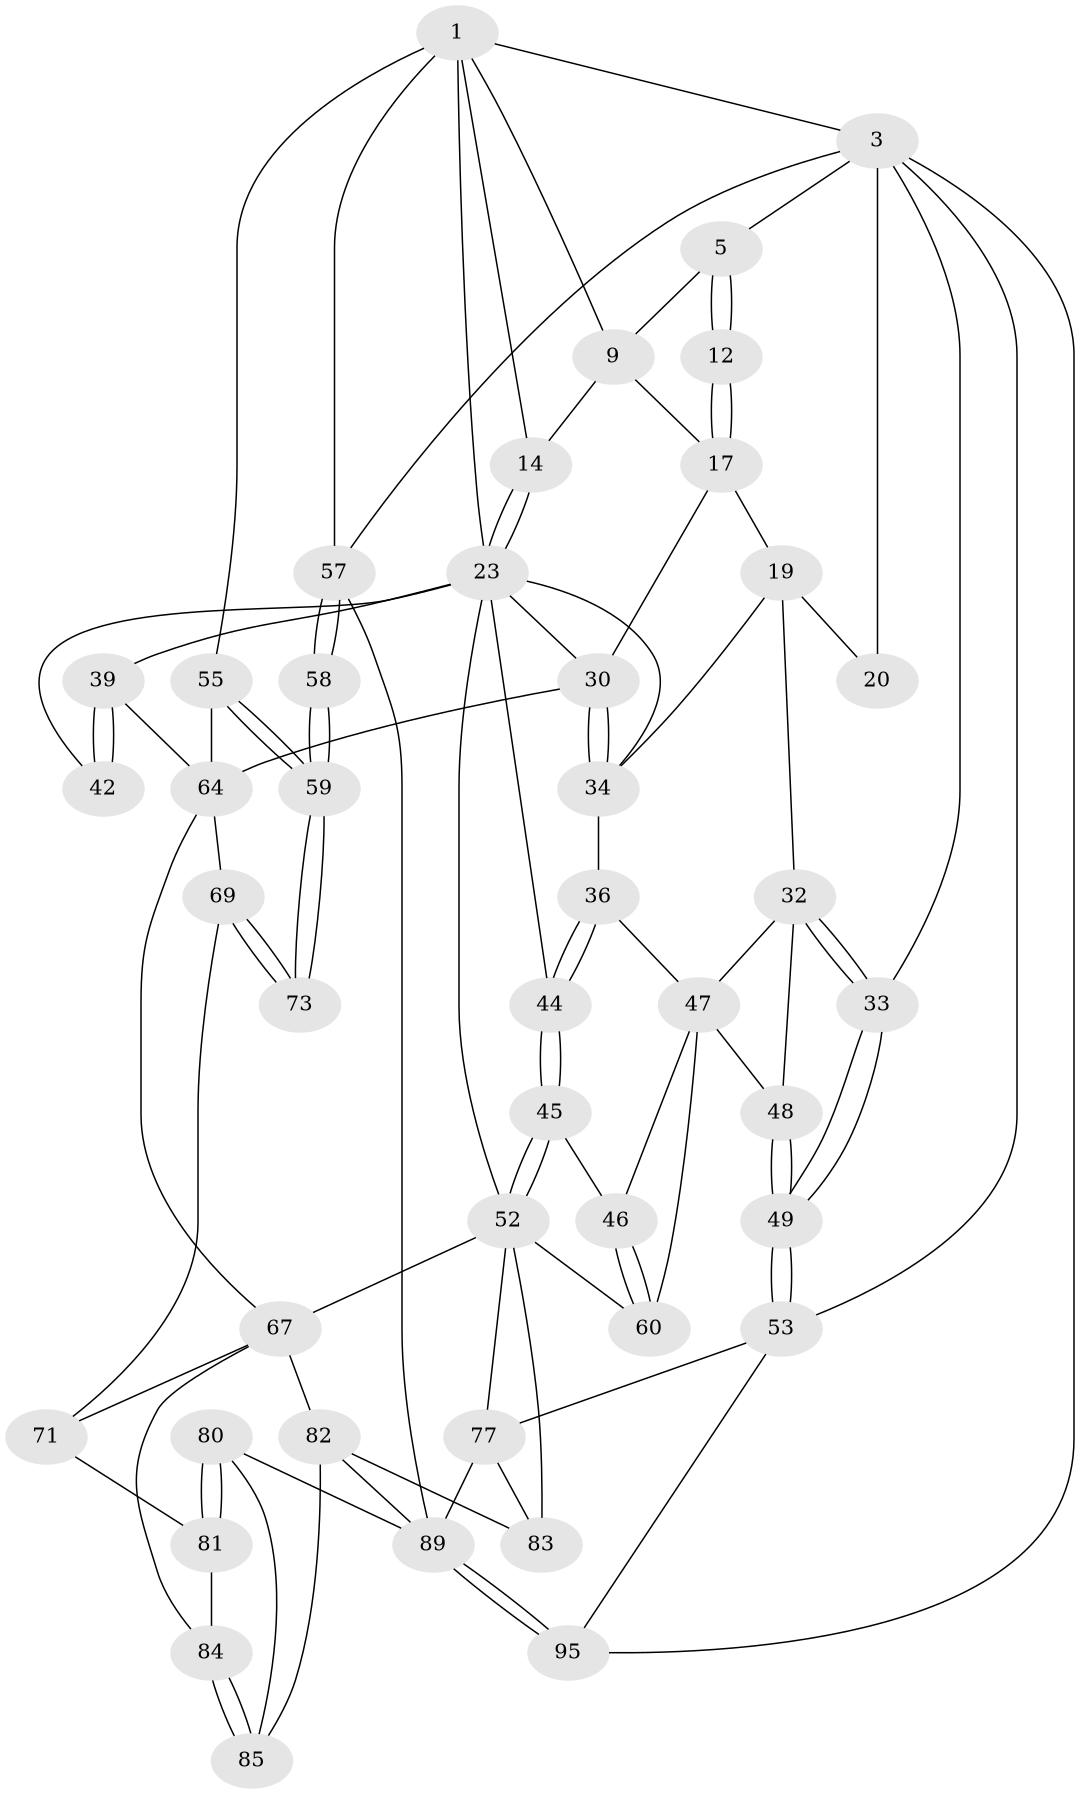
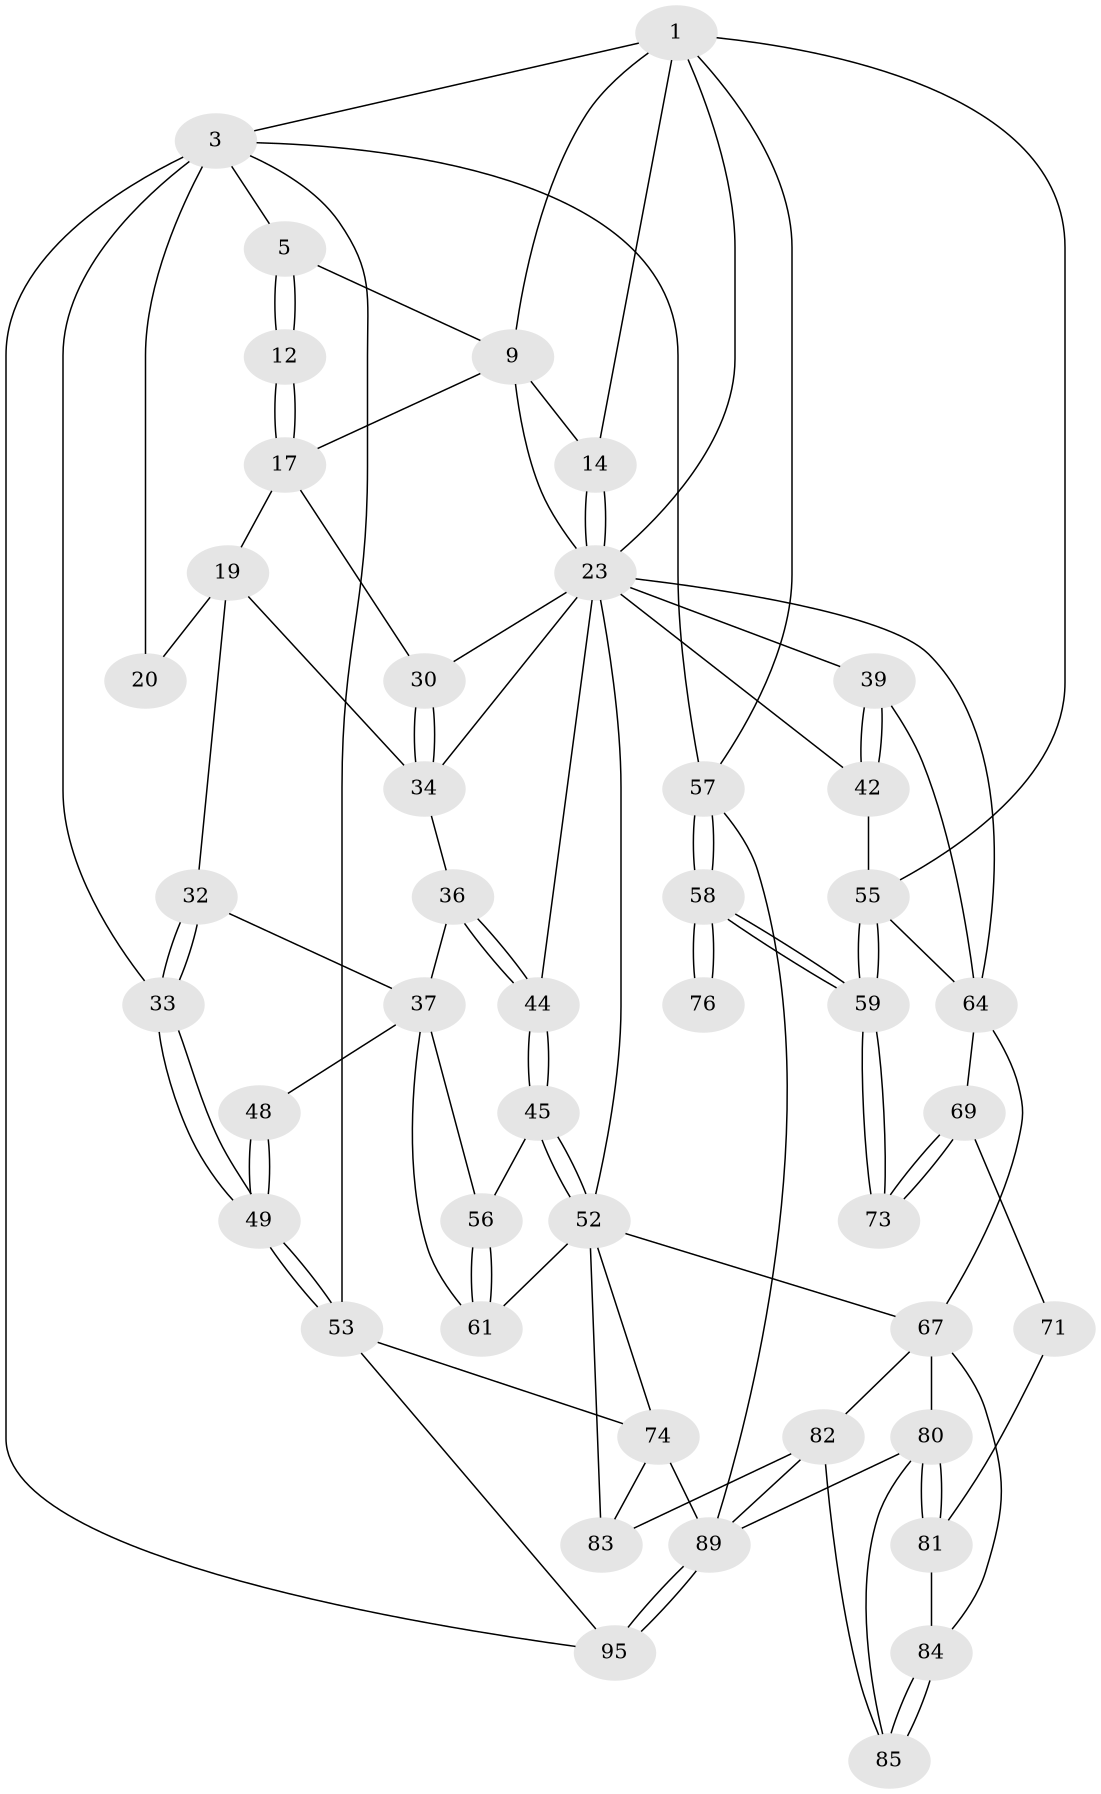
  graph {
    node [color=gray90 style=filled]
    1 [super="+2+8"]
    3 [super="+4+22+54"]
    9 [super="+10"]
    14
    23 [super="+27+24"]
    55 [super="+56"]
    57
    5 [super="+6"]
    20
    33
    53 [super="+78"]
    n12 [label=95]
    17 [super="+18"]
    30
    34 [super="+35"]
    39 [super="+40"]
    42
    44
    52 [super="+61"]
    64 [super="+66+65"]
    59
    58
    89 [super="+91"]
    12
    49
-   77 [super="+87"]
+   77 [super="+87" label=74]
    19 [super="+31"]
    32 [super="+38"]
-   37 [super="+47" label=47]
+   37 [super="+47"]
    48
    36
    45
-   60
+   60 [label=61]
    67 [super="+68+72"]
    83
    69 [super="+70"]
-   46
+   46 [label=56]
    71
    82 [super="+86"]
    84
    73
+   76
    81
    85
    80 [super="+88"]
    1 -- 3
    1 -- 9
    1 -- 14
    1 -- 23
    1 -- 55
    1 -- 57
    3 -- 57
    3 -- 5
    3 -- 20 [weight=2]
    3 -- 33
    3 -- 53
    3 -- n12
    9 -- 14
+   9 -- 23
    9 -- 17
    14 -- 23
    14 -- 23
    23 -- 30
    23 -- 34
    23 -- 39 [weight=2]
    23 -- 42
    23 -- 44
    23 -- 52
-   30 -- 64
+   23 -- 64
    55 -- 64
    55 -- 59
    55 -- 59
    57 -- 58
    57 -- 58
    57 -- 89
    5 -- 9 [weight=2]
    5 -- 12
    5 -- 12
    33 -- 49
    33 -- 49
    53 -- n12
    53 -- 77
    17 -- 30
    17 -- 19
    30 -- 34
    30 -- 34
    34 -- 36
    39 -- 42
    39 -- 42
    39 -- 64
+   42 -- 55
    44 -- 45
    44 -- 45
    52 -- 77
    52 -- 60
    52 -- 67
    52 -- 83
    64 -- 67
    64 -- 69
    59 -- 73
    59 -- 73
    58 -- 59
    58 -- 59
+   58 -- 76
+   58 -- 76
    89 -- n12
    89 -- n12
    12 -- 17
    12 -- 17
    49 -- 53
    49 -- 53
    77 -- 89
    77 -- 83
    19 -- 20
    19 -- 34
    19 -- 32
    32 -- 33
    32 -- 33
    32 -- 37
-   32 -- 48
    37 -- 48
    37 -- 60
    37 -- 46
    48 -- 49
    48 -- 49
    36 -- 44
    36 -- 44
    36 -- 37
    45 -- 52
    45 -- 52
    45 -- 46
-   67 -- 71
+   67 -- 80
    67 -- 82
    67 -- 84
    69 -- 71
    69 -- 73
    69 -- 73
    46 -- 60
    46 -- 60
    71 -- 81
    82 -- 89
    82 -- 83
    82 -- 85
    84 -- 85
    84 -- 85
    81 -- 84
    80 -- 89
    80 -- 81
    80 -- 81
    80 -- 85
  }
